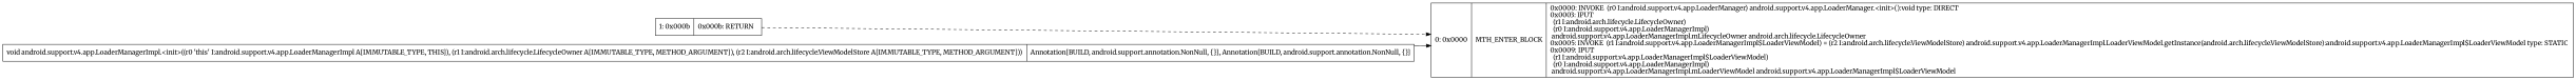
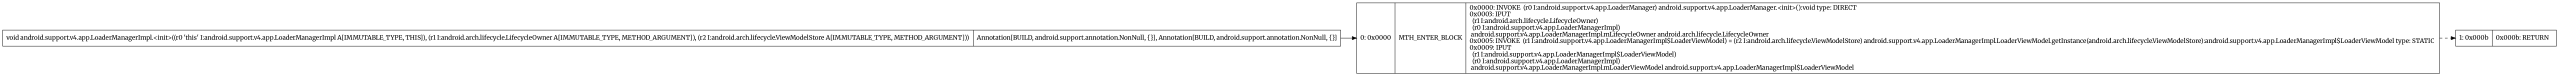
  digraph {
    rankdir=LR
    fontname=Merriweather
    node [shape=record fontname=Merriweather]
    edge [fontname=Merriweather]
    n1 [label="{0\:\ 0x0000|MTH_ENTER_BLOCK\l|0x0000: INVOKE  (r0 I:android.support.v4.app.LoaderManager) android.support.v4.app.LoaderManager.\<init\>():void type: DIRECT \l0x0003: IPUT  \l  (r1 I:android.arch.lifecycle.LifecycleOwner)\l  (r0 I:android.support.v4.app.LoaderManagerImpl)\l android.support.v4.app.LoaderManagerImpl.mLifecycleOwner android.arch.lifecycle.LifecycleOwner \l0x0005: INVOKE  (r1 I:android.support.v4.app.LoaderManagerImpl$LoaderViewModel) = (r2 I:android.arch.lifecycle.ViewModelStore) android.support.v4.app.LoaderManagerImpl.LoaderViewModel.getInstance(android.arch.lifecycle.ViewModelStore):android.support.v4.app.LoaderManagerImpl$LoaderViewModel type: STATIC \l0x0009: IPUT  \l  (r1 I:android.support.v4.app.LoaderManagerImpl$LoaderViewModel)\l  (r0 I:android.support.v4.app.LoaderManagerImpl)\l android.support.v4.app.LoaderManagerImpl.mLoaderViewModel android.support.v4.app.LoaderManagerImpl$LoaderViewModel \l}"]
    n2 [label="{1\:\ 0x000b|0x000b: RETURN   \l}"]
    n3 [label="{void android.support.v4.app.LoaderManagerImpl.\<init\>((r0 'this' I:android.support.v4.app.LoaderManagerImpl A[IMMUTABLE_TYPE, THIS]), (r1 I:android.arch.lifecycle.LifecycleOwner A[IMMUTABLE_TYPE, METHOD_ARGUMENT]), (r2 I:android.arch.lifecycle.ViewModelStore A[IMMUTABLE_TYPE, METHOD_ARGUMENT]))  | Annotation[BUILD, android.support.annotation.NonNull, \{\}], Annotation[BUILD, android.support.annotation.NonNull, \{\}]\l}"]
-   n2 -> n1 [style=dashed]
+   n1 -> n2 [style=dashed]
    n3 -> n1 [style=solid]
  }
